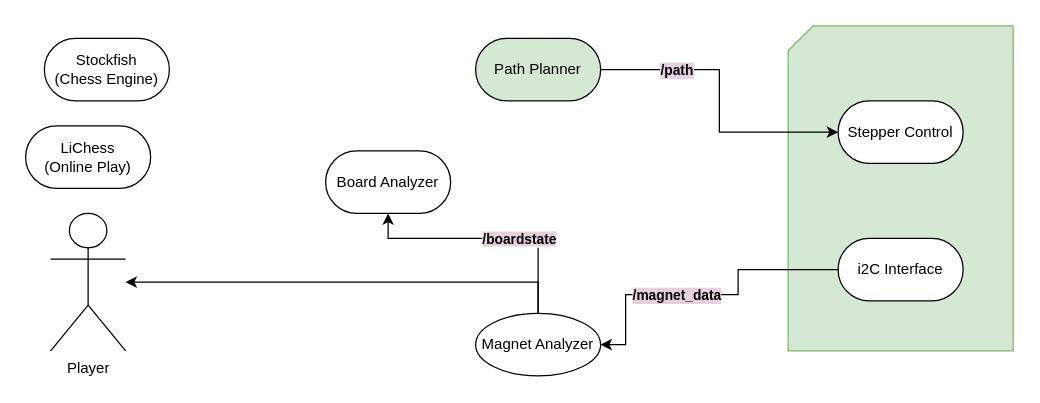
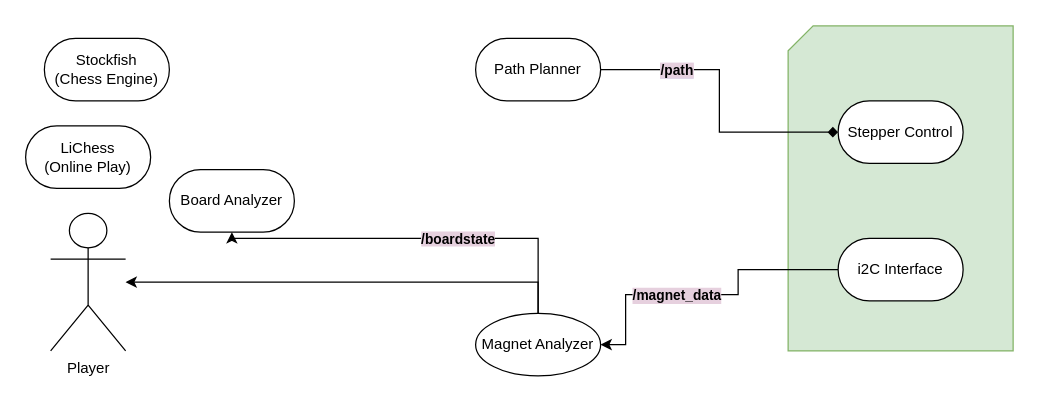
  <mxCell id="0" />
  <mxCell id="1" parent="0" />
  <mxCell id="2" style="edgeStyle=orthogonalEdgeStyle;rounded=0;orthogonalLoop=1;jettySize=auto;html=1;exitX=0.5;exitY=0;exitDx=0;exitDy=0;" edge="1" parent="1" source="12" target="17"><mxGeometry relative="1" as="geometry" /></mxCell>
  <mxCell id="3" value="" style="verticalLabelPosition=bottom;verticalAlign=top;html=1;shape=card;whiteSpace=wrap;size=20;arcSize=12;fillColor=#d5e8d4;strokeColor=#82b366;" vertex="1" parent="1"><mxGeometry x="630" y="20" width="180" height="260" as="geometry" /></mxCell>
- <mxCell id="4" style="edgeStyle=orthogonalEdgeStyle;rounded=0;orthogonalLoop=1;jettySize=auto;html=1;exitX=1;exitY=0.5;exitDx=0;exitDy=0;entryX=0;entryY=0.5;entryDx=0;entryDy=0;" edge="1" parent="1" source="6" target="16"><mxGeometry relative="1" as="geometry" /></mxCell>
+ <mxCell id="4" style="edgeStyle=orthogonalEdgeStyle;rounded=0;orthogonalLoop=1;jettySize=auto;html=1;exitX=1;exitY=0.5;exitDx=0;exitDy=0;entryX=0;entryY=0.5;entryDx=0;entryDy=0;endArrow=diamond;" edge="1" parent="1" source="6" target="16"><mxGeometry relative="1" as="geometry" /></mxCell>
  <mxCell id="5" value="&lt;div&gt;&lt;span style=&quot;background-color: rgb(230, 208, 222);&quot;&gt;/path&lt;/span&gt;&lt;/div&gt;" style="edgeLabel;html=1;align=center;verticalAlign=middle;resizable=0;points=[];fontStyle=1;labelBackgroundColor=#E1D5E7;" vertex="1" connectable="0" parent="4"><mxGeometry x="-0.384" y="2" relative="1" as="geometry"><mxPoint x="-14" y="2" as="offset" /></mxGeometry></mxCell>
- <mxCell id="6" value="Path Planner" style="html=1;dashed=0;whiteSpace=wrap;rounded=1;arcSize=50;fillColor=#d5e8d4;" parent="1" vertex="1"><mxGeometry x="380" y="30" width="100" height="50" as="geometry" /></mxCell>
+ <mxCell id="6" value="Path Planner" style="html=1;dashed=0;whiteSpace=wrap;rounded=1;arcSize=50;" parent="1" vertex="1"><mxGeometry x="380" y="30" width="100" height="50" as="geometry" /></mxCell>
  <mxCell id="7" value="&lt;div&gt;Stockfish&lt;/div&gt;&lt;div&gt;(Chess Engine)&lt;br&gt;&lt;/div&gt;" style="html=1;dashed=0;whiteSpace=wrap;rounded=1;arcSize=50;" parent="1" vertex="1"><mxGeometry x="35" y="30" width="100" height="50" as="geometry" /></mxCell>
  <mxCell id="8" value="LiChess&lt;br&gt;(Online Play)" style="html=1;dashed=0;whiteSpace=wrap;rounded=1;arcSize=50;" parent="1" vertex="1"><mxGeometry x="20" y="100" width="100" height="50" as="geometry" /></mxCell>
- <mxCell id="9" value="&lt;div&gt;Board Analyzer&lt;/div&gt;" style="html=1;dashed=0;whiteSpace=wrap;rounded=1;arcSize=50;" parent="1" vertex="1"><mxGeometry x="260" y="120" width="100" height="50" as="geometry" /></mxCell>
+ <mxCell id="9" value="&lt;div&gt;Board Analyzer&lt;/div&gt;" style="html=1;dashed=0;whiteSpace=wrap;rounded=1;arcSize=50;" parent="1" vertex="1"><mxGeometry x="135" y="135" width="100" height="50" as="geometry" /></mxCell>
  <mxCell id="10" style="edgeStyle=orthogonalEdgeStyle;rounded=0;orthogonalLoop=1;jettySize=auto;html=1;entryX=0.5;entryY=1;entryDx=0;entryDy=0;" edge="1" parent="1" source="12" target="9"><mxGeometry relative="1" as="geometry"><Array as="points"><mxPoint x="430" y="190" /></Array></mxGeometry></mxCell>
  <mxCell id="11" value="&lt;div&gt;&lt;b&gt;&lt;span style=&quot;background-color: rgb(230, 208, 222);&quot;&gt;/boardstate&lt;/span&gt;&lt;/b&gt;&lt;/div&gt;" style="edgeLabel;html=1;align=center;verticalAlign=middle;resizable=0;points=[];" vertex="1" connectable="0" parent="10"><mxGeometry x="-0.095" y="-3" relative="1" as="geometry"><mxPoint x="15" y="3" as="offset" /></mxGeometry></mxCell>
  <mxCell id="12" value="Magnet Analyzer" style="ellipse;html=1;dashed=0;whiteSpace=wrap;arcSize=50;" parent="1" vertex="1"><mxGeometry x="380" y="250" width="100" height="50" as="geometry" /></mxCell>
  <mxCell id="13" style="edgeStyle=orthogonalEdgeStyle;rounded=0;orthogonalLoop=1;jettySize=auto;html=1;entryX=1;entryY=0.5;entryDx=0;entryDy=0;" edge="1" parent="1" source="15" target="12"><mxGeometry relative="1" as="geometry"><Array as="points"><mxPoint x="590" y="215" /><mxPoint x="590" y="235" /><mxPoint x="500" y="235" /><mxPoint x="500" y="275" /></Array></mxGeometry></mxCell>
  <mxCell id="14" value="/magnet_data" style="edgeLabel;html=1;align=center;verticalAlign=middle;resizable=0;points=[];fontStyle=1;labelBackgroundColor=#E6D0DE;" vertex="1" connectable="0" parent="13"><mxGeometry x="0.454" y="2" relative="1" as="geometry"><mxPoint x="32" y="-2" as="offset" /></mxGeometry></mxCell>
  <mxCell id="15" value="&lt;div&gt;i2C Interface&lt;/div&gt;" style="html=1;dashed=0;whiteSpace=wrap;rounded=1;arcSize=50;" parent="1" vertex="1"><mxGeometry x="670" y="190" width="100" height="50" as="geometry" /></mxCell>
  <mxCell id="16" value="&lt;div&gt;Stepper Control&lt;/div&gt;" style="html=1;dashed=0;whiteSpace=wrap;rounded=1;arcSize=50;" vertex="1" parent="1"><mxGeometry x="670" y="80" width="100" height="50" as="geometry" /></mxCell>
  <mxCell id="17" value="&lt;div&gt;Player&lt;/div&gt;&lt;div&gt;&lt;br&gt;&lt;/div&gt;" style="shape=umlActor;verticalLabelPosition=bottom;verticalAlign=top;html=1;" vertex="1" parent="1"><mxGeometry x="40" y="170" width="60" height="110" as="geometry" /></mxCell>
